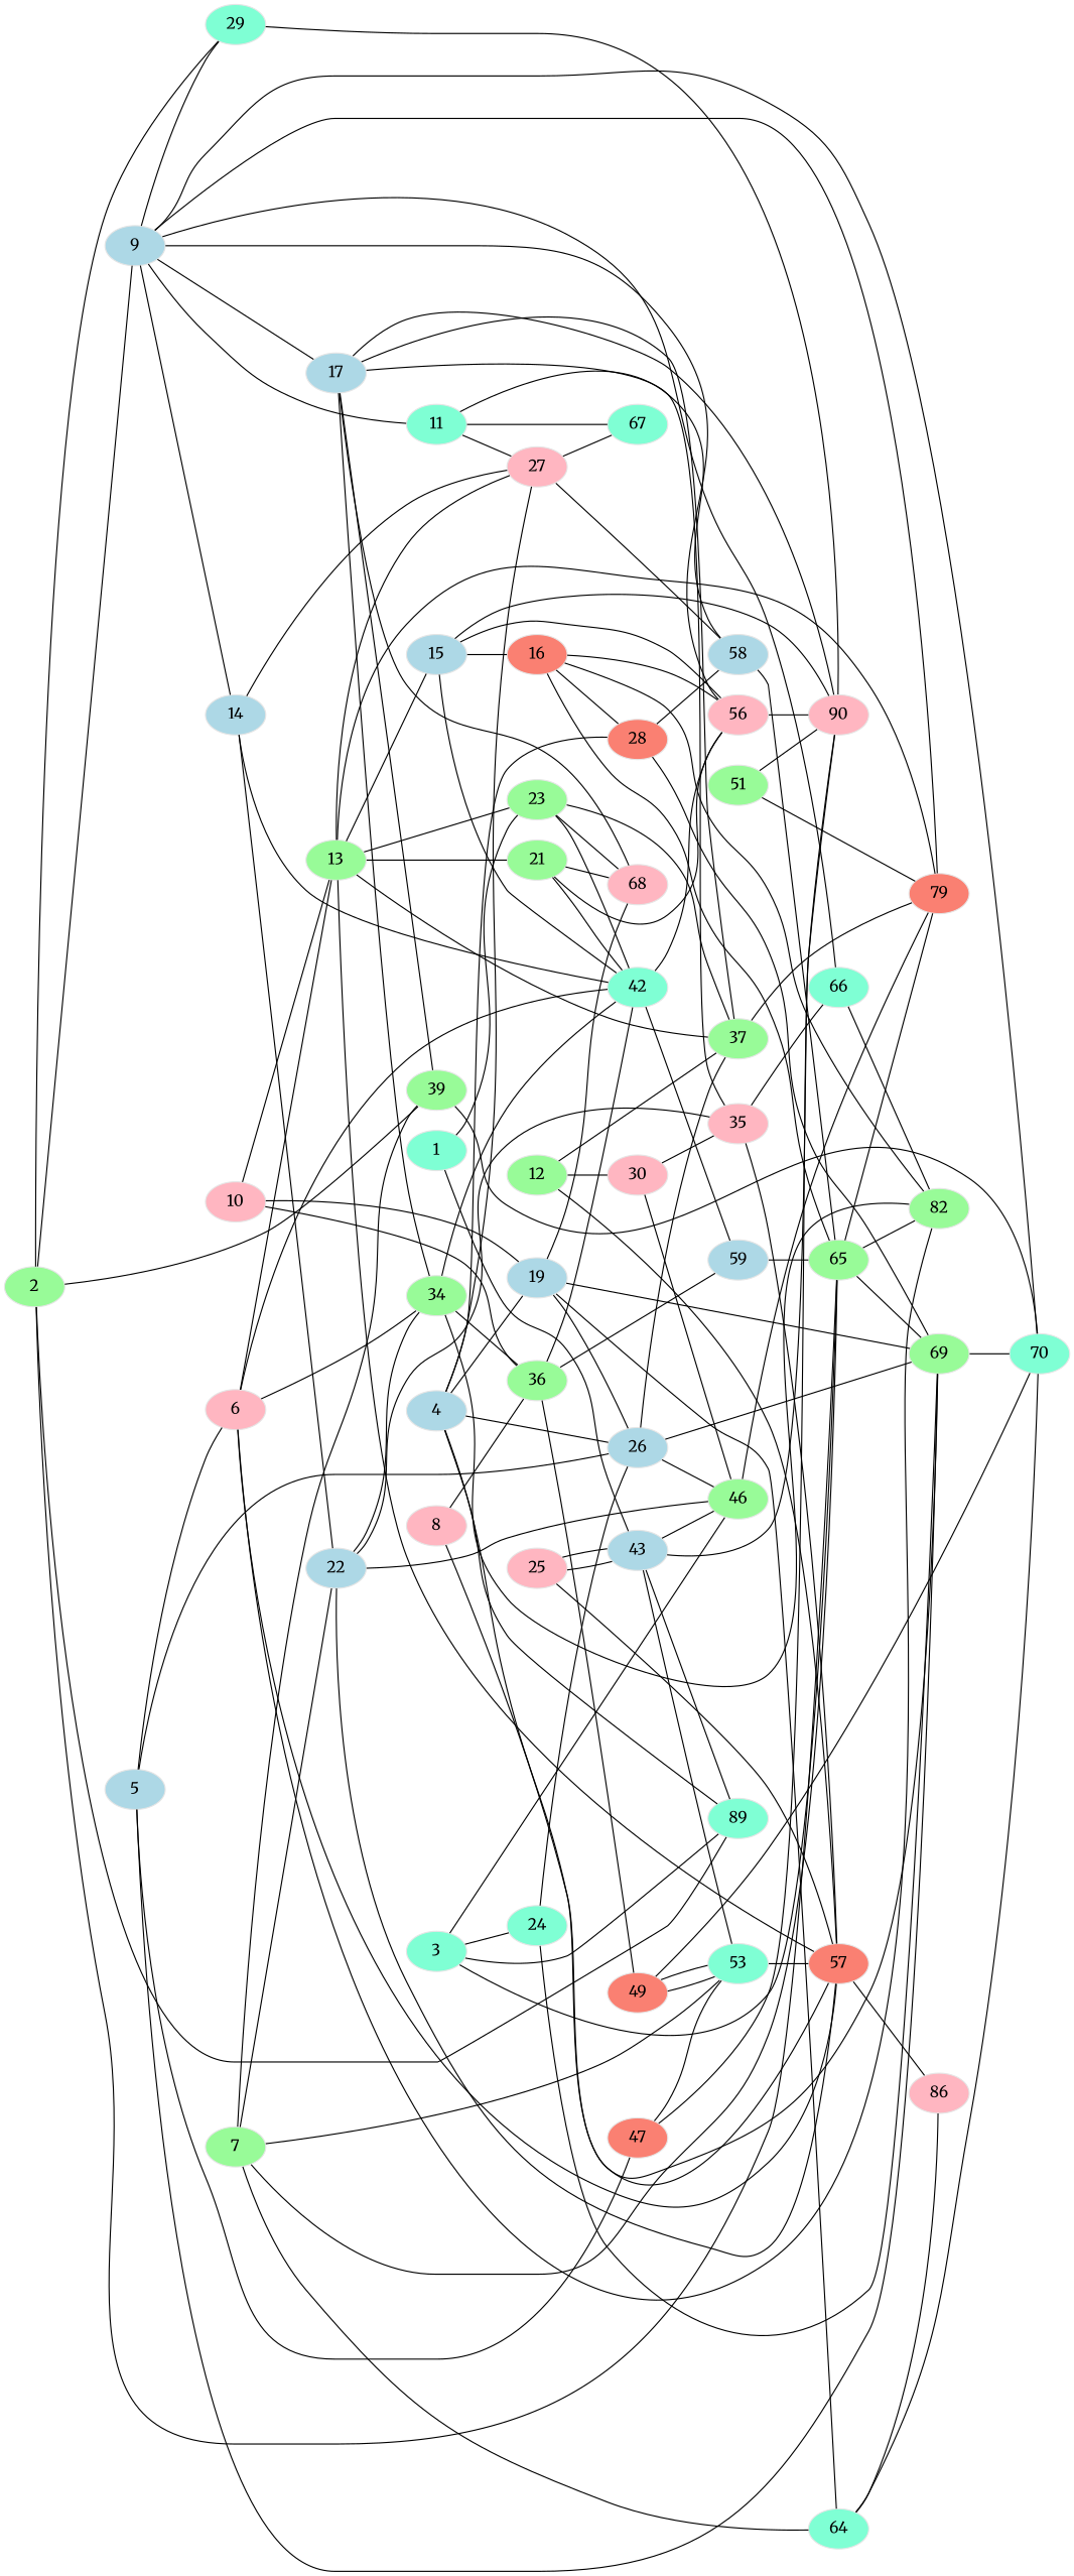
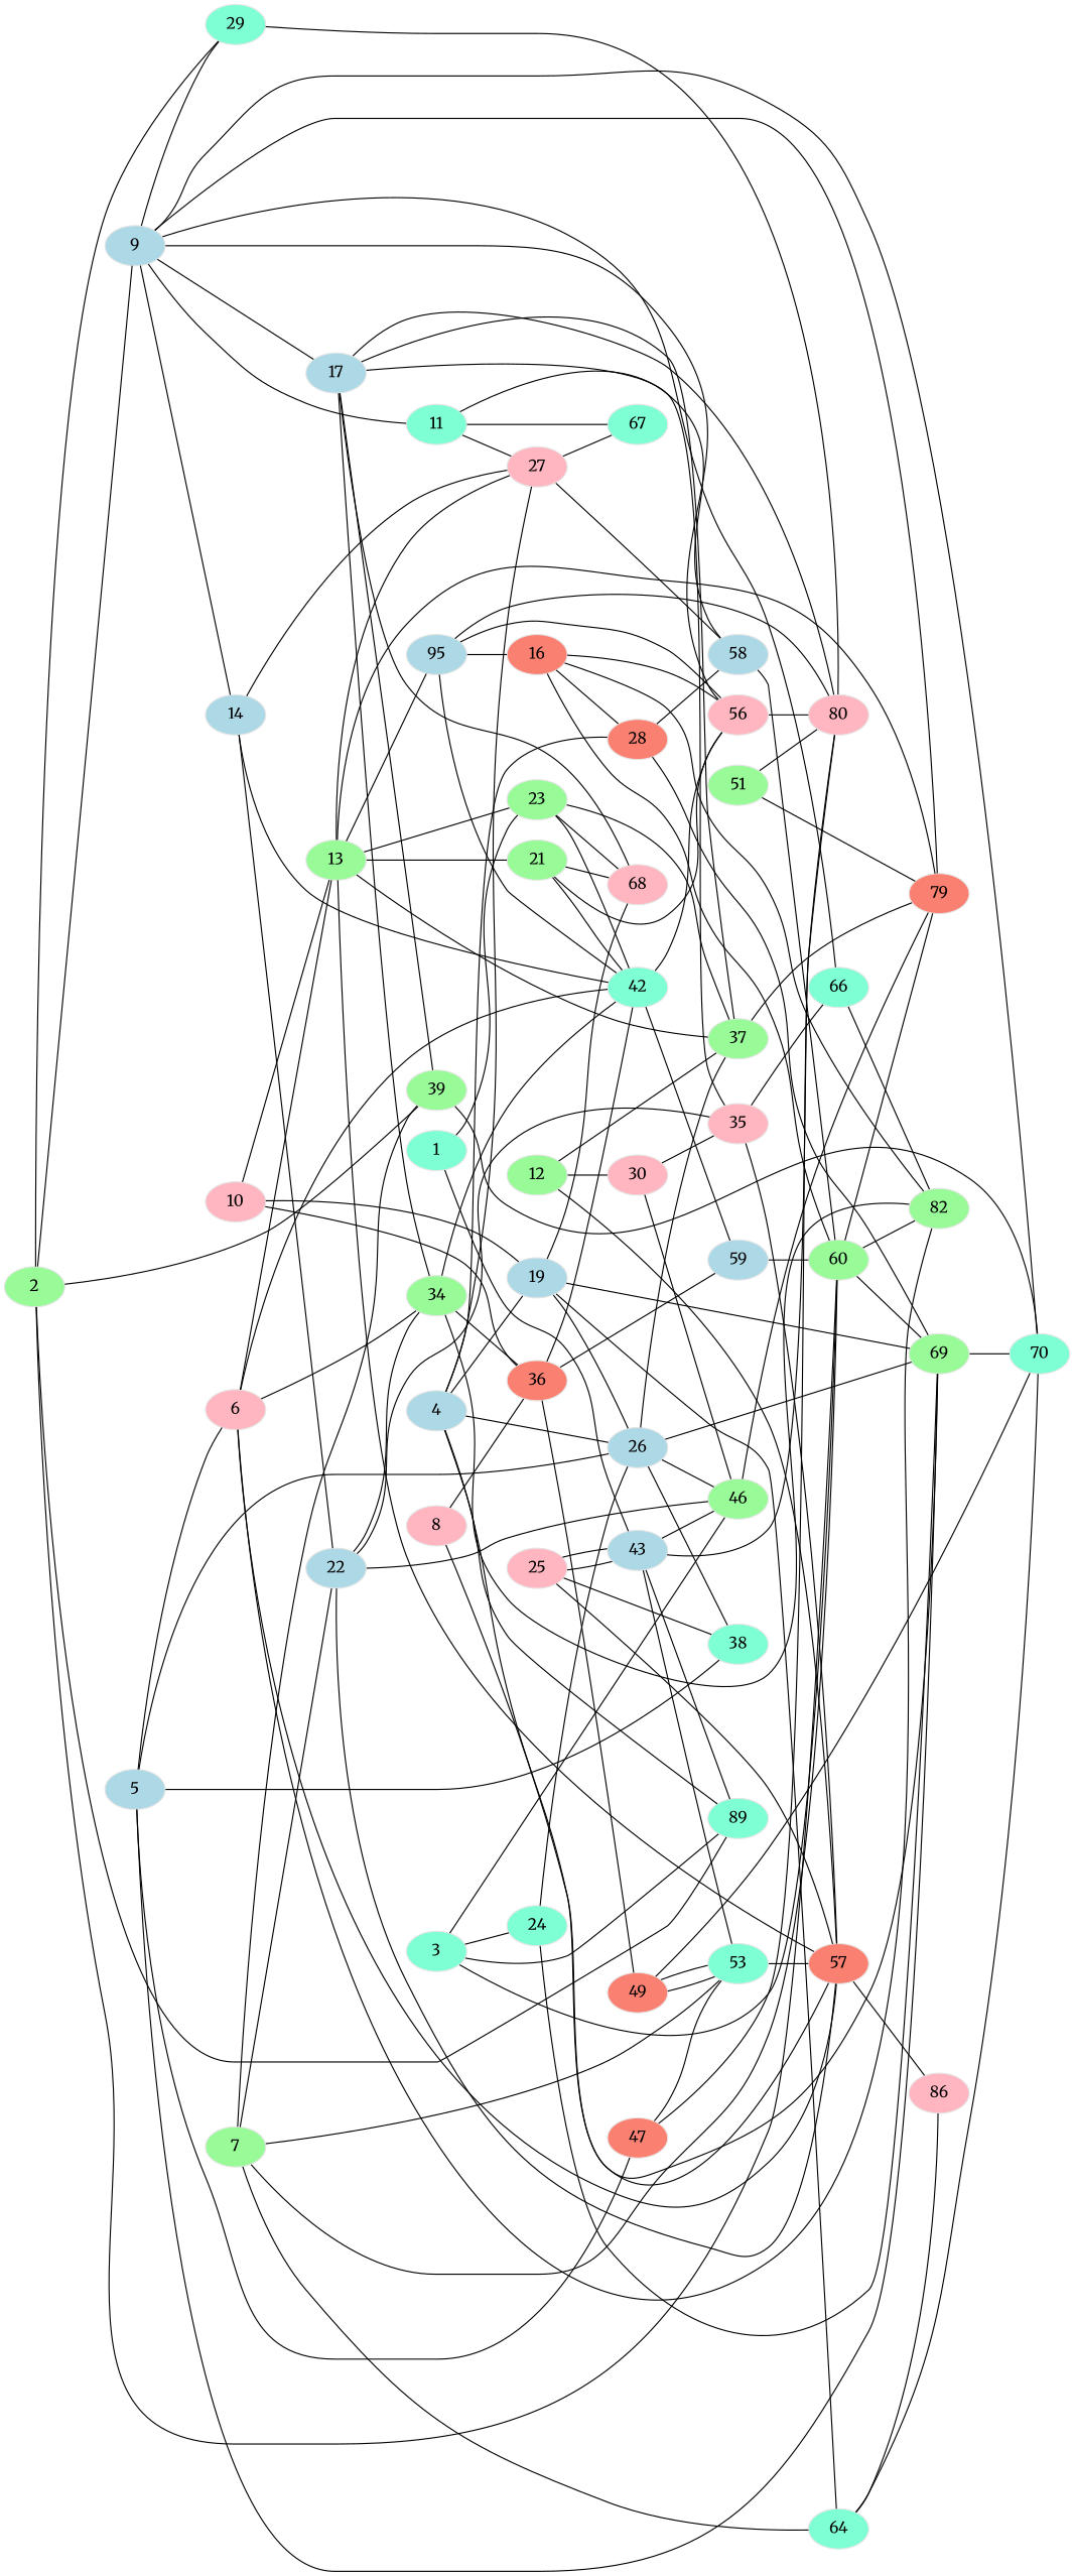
  graph {
    fontname=Merriweather
    rankdir=LR
    node [color=gray90 fillcolor=palegreen fontname=Merriweather style=filled]
    edge [fontname=Merriweather]
    23 [super="+73"]
    42 [fillcolor=aquamarine super="+78"]
    37 [super="+75"]
    68 [fillcolor=lightpink super="+90"]
    1 [fillcolor=aquamarine]
    43 [fillcolor=lightblue super="+72"]
    89 [fillcolor=aquamarine]
    46 [super="+61"]
    53 [fillcolor=aquamarine]
-   80 [fillcolor=lightpink super="+85" label=90]
+   80 [fillcolor=lightpink super="+85"]
    9 [fillcolor=lightblue super="+54"]
    29 [fillcolor=aquamarine super="+91"]
    70 [fillcolor=aquamarine super="+74"]
    11 [fillcolor=aquamarine super="+18"]
    14 [fillcolor=lightblue]
    17 [fillcolor=lightblue super="+45"]
    56 [fillcolor=lightpink super="+81"]
    66 [fillcolor=aquamarine]
    n19 [fillcolor=salmon label=79 super="+88"]
    2
    39 [super="+50"]
-   60 [super="+62" label=65]
+   60 [super="+62"]
    69 [super="+92"]
    82
    3 [fillcolor=aquamarine super="+32"]
    24 [fillcolor=aquamarine super="+41"]
    26 [fillcolor=lightblue super="+55"]
    4 [fillcolor=lightblue super="+83"]
    19 [fillcolor=lightblue super="+87"]
    27 [fillcolor=lightpink super="+71"]
    28 [fillcolor=salmon]
    64 [fillcolor=aquamarine]
+   38 [fillcolor=aquamarine]
    58 [fillcolor=lightblue]
    67 [fillcolor=aquamarine]
    5 [fillcolor=lightblue super="+33"]
    6 [fillcolor=lightpink super="+31"]
    47 [fillcolor=salmon super="+48"]
    13 [super="+52"]
    34 [super="+63"]
    57 [fillcolor=salmon super="+79"]
-   15 [fillcolor=lightblue super="+65"]
+   15 [fillcolor=lightblue super="+65" label=95]
    21
-   36 [super="+93"]
+   36 [fillcolor=salmon super="+93"]
    59 [fillcolor=lightblue]
    86 [fillcolor=lightpink]
    7 [super="+44"]
    22 [fillcolor=lightblue super="+40"]
    35 [fillcolor=lightpink super="+84"]
    49 [fillcolor=salmon]
    8 [fillcolor=lightpink]
    10 [fillcolor=lightpink]
    12 [super="+77"]
    30 [fillcolor=lightpink]
    16 [fillcolor=salmon super="+20"]
    25 [fillcolor=lightpink]
    51
    23 -- 42
    23 -- 37
    23 -- 68
    42 -- 56
    42 -- 59
    37 -- n19
    1 -- 23
    1 -- 43
    43 -- 89
    43 -- 46 [weight=2]
    43 -- 53
    43 -- 80
    46 -- n19
    53 -- 57
    9 -- 29
    9 -- 70
    9 -- 11
    9 -- 14
    9 -- 17
    9 -- 56
    9 -- 66
    9 -- n19
    29 -- 80
    11 -- 27
    11 -- 58
    11 -- 67
    14 -- 42
    14 -- 27
    14 -- 22
    17 -- 37
    17 -- 68
    17 -- 80
    17 -- 39
    17 -- 34
    17 -- 35
    56 -- 80
    66 -- 82
    2 -- 89
    2 -- 9
    2 -- 29
    2 -- 39
    2 -- 60
    39 -- 70
    60 -- n19
    60 -- 69
    60 -- 82
    69 -- 70
    3 -- 89
    3 -- 46
    3 -- 60
    3 -- 24
    24 -- 69
    24 -- 26
    26 -- 37
    26 -- 46
    26 -- 69 [weight=2]
+   26 -- 38
    4 -- 89
    4 -- 69
    4 -- 26
    4 -- 19
    4 -- 27
    4 -- 28
    19 -- 68
    19 -- 69
    19 -- 26
    19 -- 64
    27 -- 58
    27 -- 67
    28 -- 69
    28 -- 58
    64 -- 70
    64 -- 86
    58 -- 60
    5 -- 69
    5 -- 26
+   5 -- 38
    5 -- 6
    5 -- 47
    6 -- 42
    6 -- 82
    6 -- 13
    6 -- 34
    6 -- 57
    47 -- 53
    47 -- 80
    13 -- 23
    13 -- 37
    13 -- n19
    13 -- 27
    13 -- 57
    13 -- 15
    13 -- 21
    34 -- 42
    34 -- 82
    34 -- 36
    57 -- 86
    15 -- 42
    15 -- 80
    15 -- 56
    15 -- 16
    21 -- 42
    21 -- 68
    21 -- 56
    36 -- 42
    36 -- 59
    36 -- 49
    59 -- 60
    7 -- 53
    7 -- 39
    7 -- 60
    7 -- 64
    7 -- 22
    22 -- 46
    22 -- 34
    22 -- 57
    22 -- 35 [weight=2]
    35 -- 66 [weight=2]
    35 -- 57
    49 -- 53
    49 -- 53
    49 -- 70
    8 -- 57
    8 -- 36
    10 -- 19
    10 -- 13
    10 -- 36
    12 -- 37 [weight=2]
    12 -- 57
    12 -- 30
    30 -- 46
    30 -- 35
    16 -- 56
    16 -- 60
    16 -- 82
    16 -- 28
    25 -- 43
    25 -- 43
+   25 -- 38
    25 -- 57
    51 -- 80
    51 -- n19
  }
